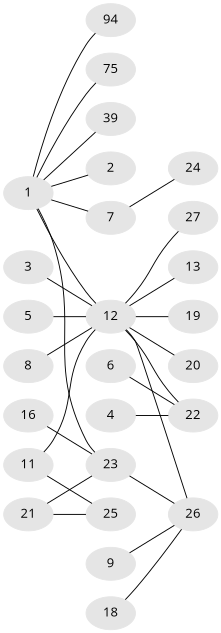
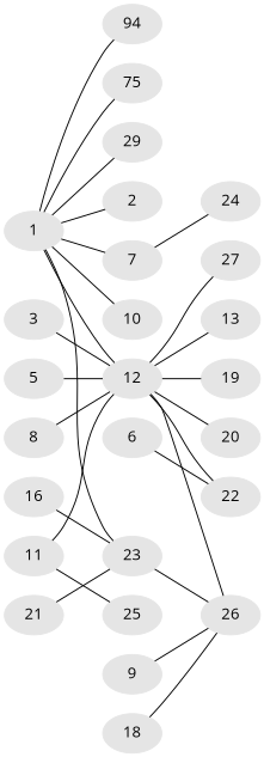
  graph {
    fontname="Open Sans"
    rankdir=LR
    node [color=gray90 fontname="Open Sans" style=filled]
    edge [fontname="Open Sans" weight=1.0]
    1
    2
    7
+   10
    12
    n6 [label=94]
    n7 [label=75]
    23
-   29 [label=39]
+   29
    24
    22
    26
    13
    19
    20
    27
    3
-   4
    5
    6
    8
    9
    11
    25
    16
    18
    21
    1 -- 2
    1 -- 7
+   1 -- 10
    1 -- 12
    1 -- n6
    1 -- n7
    1 -- 23
    1 -- 29
    7 -- 24
    12 -- 22
    12 -- 26
    12 -- 13
    12 -- 19
    12 -- 20
    12 -- 27
    23 -- 26
    3 -- 12
-   4 -- 22
    5 -- 12
    6 -- 22
    8 -- 12
    9 -- 26
    11 -- 12 [weight=2.0]
    11 -- 25
    16 -- 23
    18 -- 26
    21 -- 23
-   21 -- 25
  }
